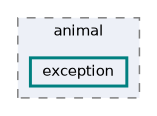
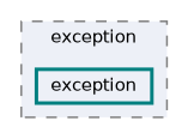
  digraph {
    compound=true
    n1 [color=teal fillcolor="#edf0f7" fontname=Helvetica fontsize=10 height=0.2 label=exception shape=box style="filled,bold" width=0.4]
    subgraph cluster_1 {
      bgcolor="#edf0f7"
      fontname=Helvetica
      fontsize=10
-     label=animal
+     label=exception
      pencolor=grey50
      style="filled,dashed"
      n1
    }
  }
